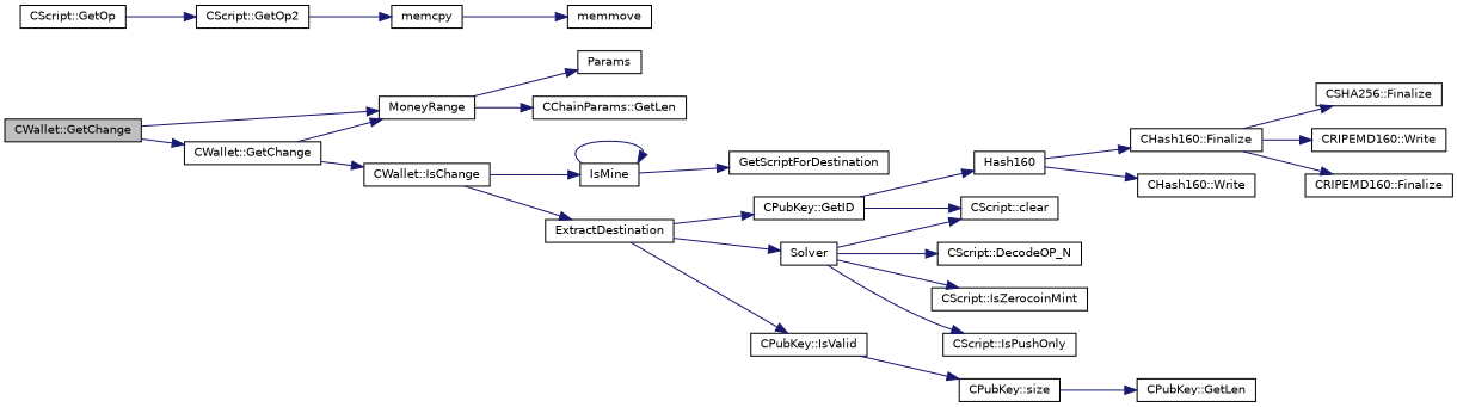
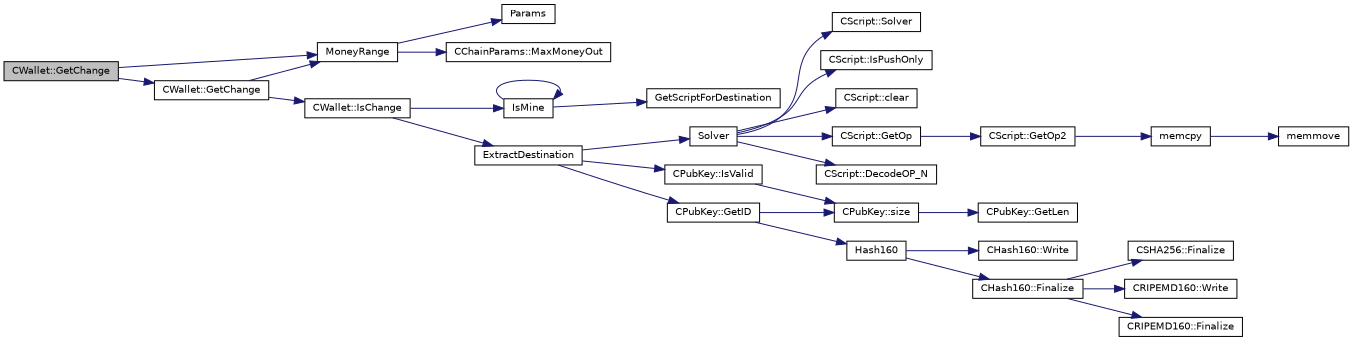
  digraph {
    rankdir=LR
    node [color=black fillcolor=white fontname=Helvetica fontsize=10 shape=record style=filled]
    edge [color=midnightblue fontname=Helvetica fontsize=10 labelfontname=Helvetica labelfontsize=10 style=solid]
    n1 [fillcolor=grey75 fontcolor=black height=0.2 label="CWallet::GetChange" width=0.4]
    n2 [height=0.2 label="CWallet::GetChange" width=0.4]
    n3 [height=0.2 label=MoneyRange width=0.4]
    n4 [height=0.2 label="CWallet::IsChange" width=0.4]
    n5 [height=0.2 label=Params width=0.4]
-   n6 [height=0.2 label="CChainParams::GetLen" width=0.4]
+   n6 [height=0.2 label="CChainParams::MaxMoneyOut" width=0.4]
    n7 [height=0.2 label=IsMine width=0.4]
    n8 [height=0.2 label=ExtractDestination width=0.4]
    n9 [height=0.2 label=GetScriptForDestination width=0.4]
    n10 [height=0.2 label=Solver width=0.4]
    n11 [height=0.2 label="CPubKey::IsValid" width=0.4]
    n12 [height=0.2 label="CPubKey::GetID" width=0.4]
-   n13 [height=0.2 label="CScript::IsZerocoinMint" width=0.4]
+   n13 [height=0.2 label="CScript::Solver" width=0.4]
    n14 [height=0.2 label="CScript::IsPushOnly" width=0.4]
    n15 [height=0.2 label="CScript::clear" width=0.4]
    n16 [height=0.2 label="CScript::GetOp" width=0.4]
    n17 [height=0.2 label="CScript::DecodeOP_N" width=0.4]
    n18 [height=0.2 label="CPubKey::size" width=0.4]
    n19 [height=0.2 label=Hash160 width=0.4]
    n20 [height=0.2 label="CScript::GetOp2" width=0.4]
    n21 [height=0.2 label=memcpy width=0.4]
    n22 [height=0.2 label=memmove width=0.4]
    n23 [height=0.2 label="CPubKey::GetLen" width=0.4]
    n24 [height=0.2 label="CHash160::Write" width=0.4]
    n25 [height=0.2 label="CHash160::Finalize" width=0.4]
    n26 [height=0.2 label="CSHA256::Finalize" width=0.4]
    n27 [height=0.2 label="CRIPEMD160::Write" width=0.4]
    n28 [height=0.2 label="CRIPEMD160::Finalize" width=0.4]
    n1 -> n2
    n1 -> n3
    n2 -> n3
    n2 -> n4
    n3 -> n5
    n3 -> n6
    n4 -> n7
    n4 -> n8
    n7 -> n7
    n7 -> n9
    n8 -> n10
    n8 -> n11
    n8 -> n12
    n10 -> n13
    n10 -> n14
    n10 -> n15
+   n10 -> n16
    n10 -> n17
    n11 -> n18
-   n12 -> n15
+   n12 -> n18
    n12 -> n19
    n16 -> n20
    n18 -> n23
    n19 -> n24
    n19 -> n25
    n20 -> n21
    n21 -> n22
    n25 -> n26
    n25 -> n27
    n25 -> n28
  }
